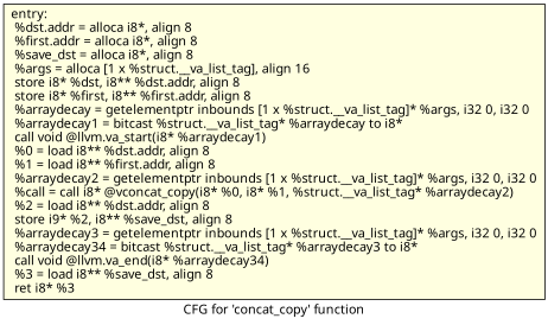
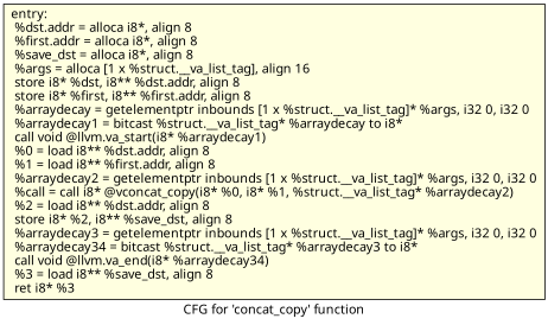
  digraph {
    label="CFG for 'concat_copy' function"
    fontname="Noto Sans"
-   n1 [label="{entry:\l  %dst.addr = alloca i8*, align 8\l  %first.addr = alloca i8*, align 8\l  %save_dst = alloca i8*, align 8\l  %args = alloca [1 x %struct.__va_list_tag], align 16\l  store i8* %dst, i8** %dst.addr, align 8\l  store i8* %first, i8** %first.addr, align 8\l  %arraydecay = getelementptr inbounds [1 x %struct.__va_list_tag]* %args, i32 0, i32 0\l  %arraydecay1 = bitcast %struct.__va_list_tag* %arraydecay to i8*\l  call void @llvm.va_start(i8* %arraydecay1)\l  %0 = load i8** %dst.addr, align 8\l  %1 = load i8** %first.addr, align 8\l  %arraydecay2 = getelementptr inbounds [1 x %struct.__va_list_tag]* %args, i32 0, i32 0\l  %call = call i8* @vconcat_copy(i8* %0, i8* %1, %struct.__va_list_tag* %arraydecay2)\l  %2 = load i8** %dst.addr, align 8\l  store i9* %2, i8** %save_dst, align 8\l  %arraydecay3 = getelementptr inbounds [1 x %struct.__va_list_tag]* %args, i32 0, i32 0\l  %arraydecay34 = bitcast %struct.__va_list_tag* %arraydecay3 to i8*\l  call void @llvm.va_end(i8* %arraydecay34)\l  %3 = load i8** %save_dst, align 8\l  ret i8* %3\l}" shape=record style=filled fillcolor=lightyellow fontname="Noto Sans"]
+   n1 [label="{entry:\l  %dst.addr = alloca i8*, align 8\l  %first.addr = alloca i8*, align 8\l  %save_dst = alloca i8*, align 8\l  %args = alloca [1 x %struct.__va_list_tag], align 16\l  store i8* %dst, i8** %dst.addr, align 8\l  store i8* %first, i8** %first.addr, align 8\l  %arraydecay = getelementptr inbounds [1 x %struct.__va_list_tag]* %args, i32 0, i32 0\l  %arraydecay1 = bitcast %struct.__va_list_tag* %arraydecay to i8*\l  call void @llvm.va_start(i8* %arraydecay1)\l  %0 = load i8** %dst.addr, align 8\l  %1 = load i8** %first.addr, align 8\l  %arraydecay2 = getelementptr inbounds [1 x %struct.__va_list_tag]* %args, i32 0, i32 0\l  %call = call i8* @vconcat_copy(i8* %0, i8* %1, %struct.__va_list_tag* %arraydecay2)\l  %2 = load i8** %dst.addr, align 8\l  store i8* %2, i8** %save_dst, align 8\l  %arraydecay3 = getelementptr inbounds [1 x %struct.__va_list_tag]* %args, i32 0, i32 0\l  %arraydecay34 = bitcast %struct.__va_list_tag* %arraydecay3 to i8*\l  call void @llvm.va_end(i8* %arraydecay34)\l  %3 = load i8** %save_dst, align 8\l  ret i8* %3\l}" shape=record style=filled fillcolor=lightyellow fontname="Noto Sans"]
  }
